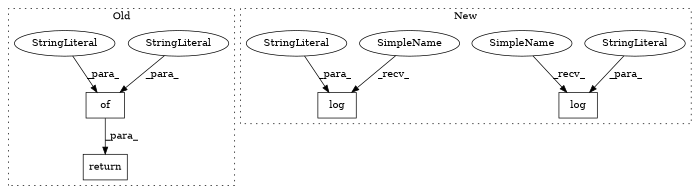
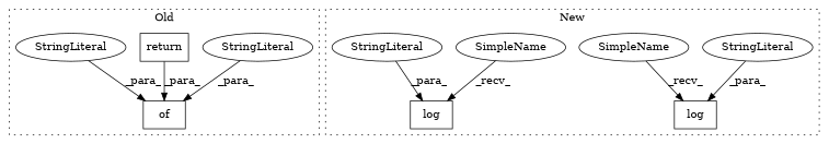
  digraph {
    node [a=45 l="4,1" shape=ellipse]
    n1 [a=32 l="3,1" label=of s="3632,3688" shape=box]
    n2 [l=5 label=StringLiteral s=3678]
    n3 [a=41 l=7 label=return s=3621 shape=box]
    n4 [l=10 label=StringLiteral s=3635]
    n5 [a=32 label=log s="3491,3518" shape=box]
    n6 [l=14 label=StringLiteral s=3495]
    n7 [a=32 label=log s="3530,3560" shape=box]
    n8 [l=18 label=StringLiteral s=3534]
    n9 [a=42 l=4 label=SimpleName s=3486]
    n10 [a=42 l=4 label=SimpleName s=3525]
    subgraph cluster_1 {
      label=Old
      style=dotted
      n1
      n2
      n3
      n4
    }
    subgraph cluster_2 {
      label=New
      style=dotted
      n5
      n6
      n7
      n8
      n9
      n10
    }
-   n1 -> n3 [label=_para_]
+   n3 -> n1 [label=_para_]
    n2 -> n1 [label=_para_]
    n4 -> n1 [label=_para_]
    n6 -> n5 [label=_para_]
    n8 -> n7 [label=_para_]
    n9 -> n5 [label=_recv_]
    n10 -> n7 [label=_recv_]
  }
